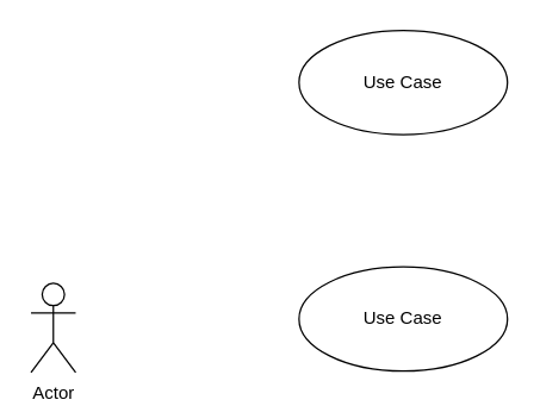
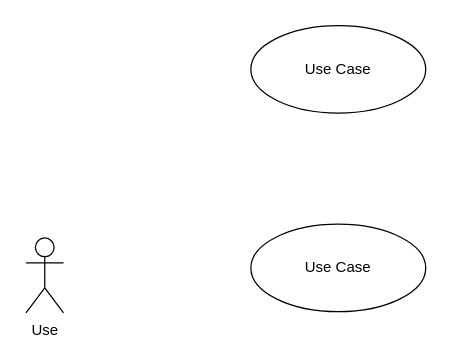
  <mxCell id="0" />
  <mxCell id="1" parent="0" />
- <mxCell id="2" value="Actor" style="shape=umlActor;verticalLabelPosition=bottom;labelBackgroundColor=#ffffff;verticalAlign=top;html=1;" vertex="1" parent="1"><mxGeometry x="20" y="190" width="30" height="60" as="geometry" /></mxCell>
+ <mxCell id="2" value="Use" style="shape=umlActor;verticalLabelPosition=bottom;labelBackgroundColor=#ffffff;verticalAlign=top;html=1;" vertex="1" parent="1"><mxGeometry x="20" y="190" width="30" height="60" as="geometry" /></mxCell>
  <mxCell id="3" value="Use Case" style="ellipse;whiteSpace=wrap;html=1;" vertex="1" parent="1"><mxGeometry x="200" y="20" width="140" height="70" as="geometry" /></mxCell>
  <mxCell id="4" value="Use Case" style="ellipse;whiteSpace=wrap;html=1;" vertex="1" parent="1"><mxGeometry x="200" y="179" width="140" height="70" as="geometry" /></mxCell>
